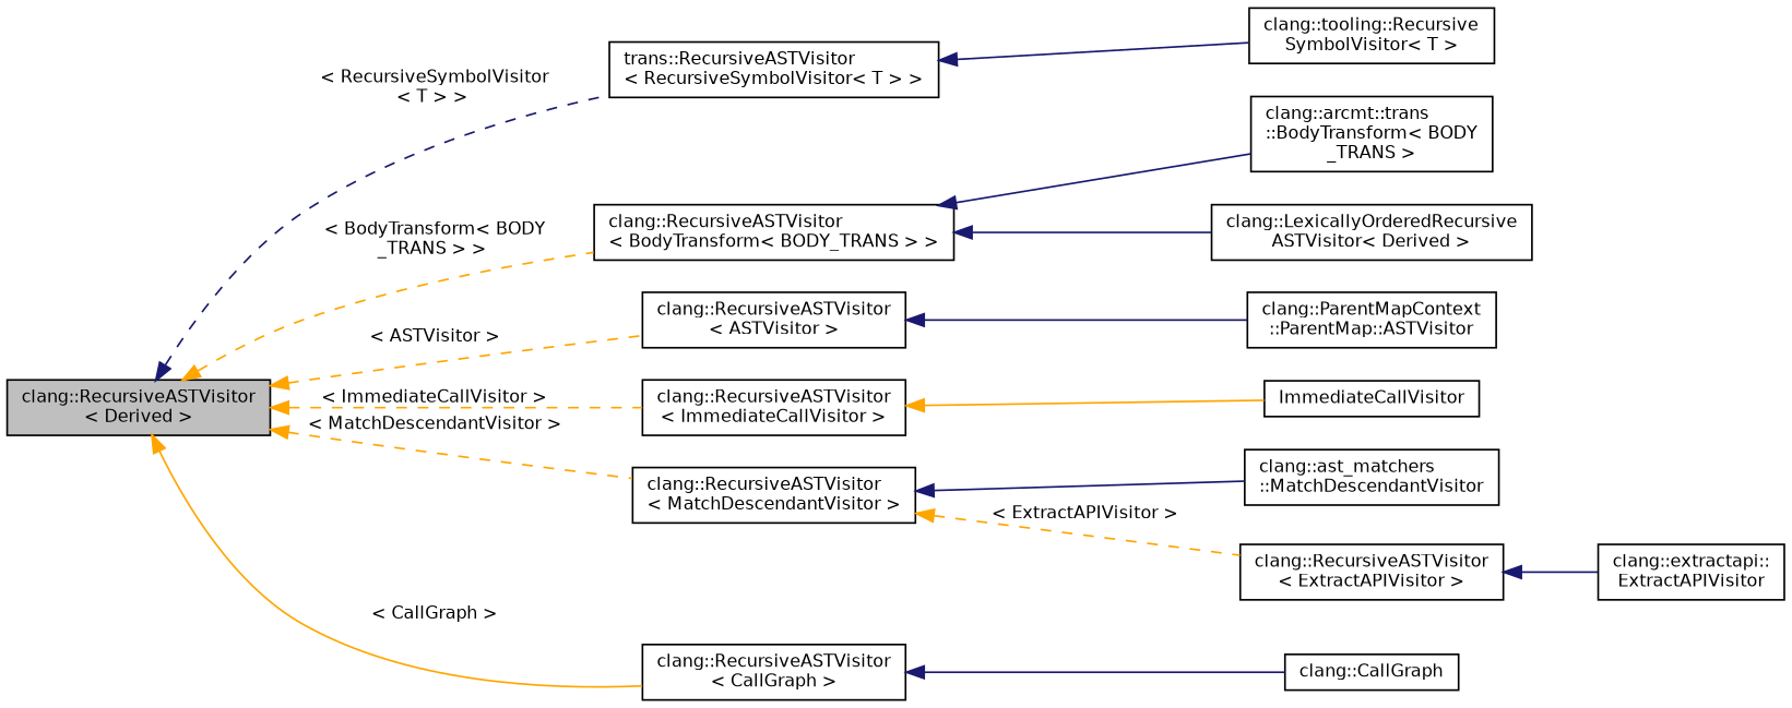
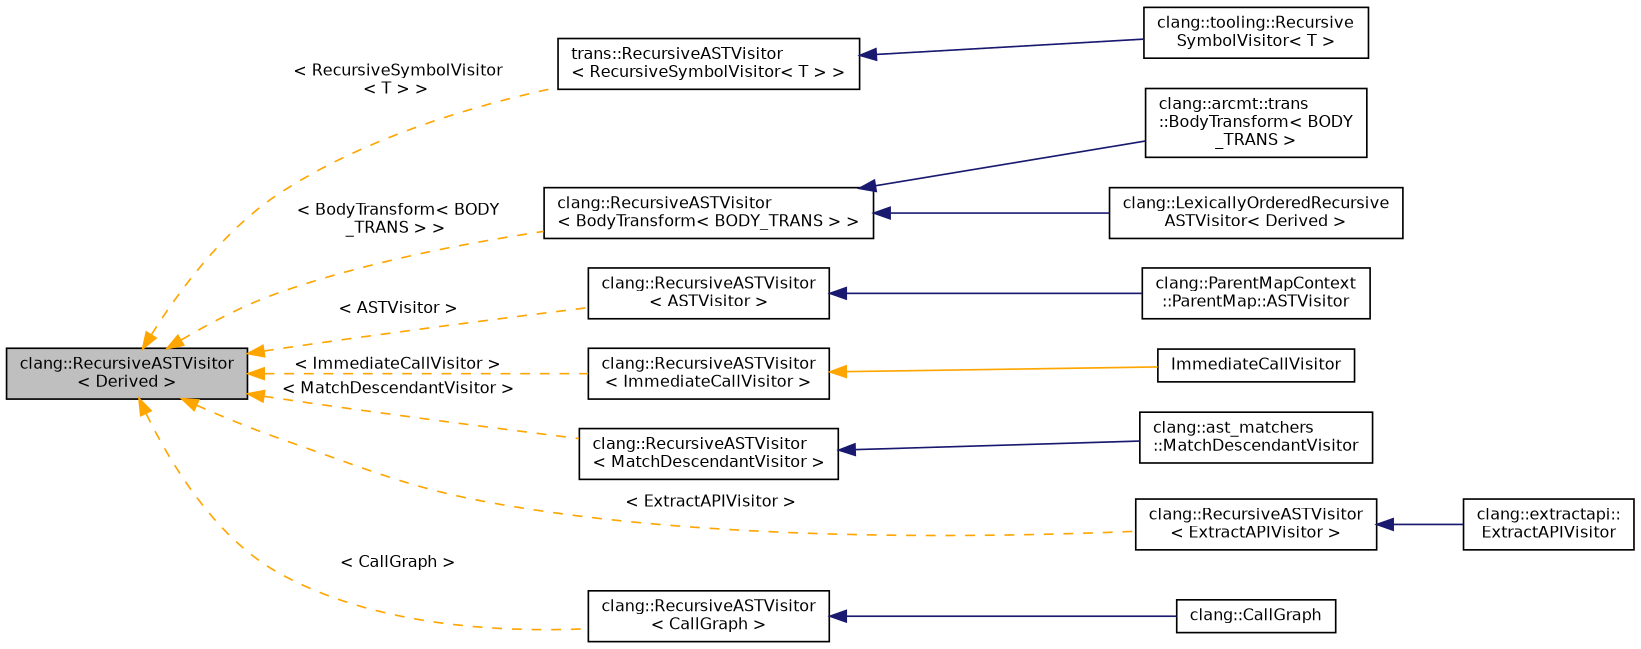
  digraph {
    rankdir=LR
    node [color=black fontname=Helvetica fontsize=10 shape=record]
    edge [color=orange dir=back fontname=Helvetica fontsize=10 labelfontname=Helvetica labelfontsize=10 style=solid]
    n1 [fillcolor=grey75 fontcolor=black height=0.2 label="clang::RecursiveASTVisitor\l\< Derived \>" style=filled width=0.4]
    n2 [height=0.2 label="trans::RecursiveASTVisitor\l\< RecursiveSymbolVisitor\< T \> \>" width=0.4]
    n3 [height=0.2 label="clang::RecursiveASTVisitor\l\< BodyTransform\< BODY_TRANS \> \>" width=0.4]
    n4 [height=0.2 label="clang::RecursiveASTVisitor\l\< ASTVisitor \>" width=0.4]
    n5 [height=0.2 label="clang::RecursiveASTVisitor\l\< ImmediateCallVisitor \>" width=0.4]
    n6 [height=0.2 label="clang::RecursiveASTVisitor\l\< MatchDescendantVisitor \>" width=0.4]
    n7 [height=0.2 label="clang::RecursiveASTVisitor\l\< ExtractAPIVisitor \>" width=0.4]
    n8 [height=0.2 label="clang::RecursiveASTVisitor\l\< CallGraph \>" width=0.4]
    n9 [height=0.2 label="clang::LexicallyOrderedRecursive\lASTVisitor\< Derived \>" width=0.4]
    n10 [height=0.2 label="clang::tooling::Recursive\lSymbolVisitor\< T \>" width=0.4]
    n11 [height=0.2 label="clang::arcmt::trans\l::BodyTransform\< BODY\l_TRANS \>" width=0.4]
    n12 [height=0.2 label="clang::ParentMapContext\l::ParentMap::ASTVisitor" width=0.4]
    n13 [height=0.2 label=ImmediateCallVisitor width=0.4]
    n14 [height=0.2 label="clang::ast_matchers\l::MatchDescendantVisitor" width=0.4]
    n15 [height=0.2 label="clang::extractapi::\lExtractAPIVisitor" width=0.4]
    n16 [height=0.2 label="clang::CallGraph" width=0.4]
-   n1 -> n2 [color=midnightblue label=" \< RecursiveSymbolVisitor\l\< T \> \>" style=dashed]
+   n1 -> n2 [label=" \< RecursiveSymbolVisitor\l\< T \> \>" style=dashed]
    n1 -> n3 [label=" \< BodyTransform\< BODY\l_TRANS \> \>" style=dashed]
    n1 -> n4 [label=" \< ASTVisitor \>" style=dashed]
    n1 -> n5 [label=" \< ImmediateCallVisitor \>" style=dashed]
    n1 -> n6 [label=" \< MatchDescendantVisitor \>" style=dashed]
-   n6 -> n7 [label=" \< ExtractAPIVisitor \>" style=dashed]
-   n1 -> n8 [label=" \< CallGraph \>"]
+   n1 -> n7 [label=" \< ExtractAPIVisitor \>" style=dashed]
+   n1 -> n8 [label=" \< CallGraph \>" style=dashed]
    n2 -> n10 [color=midnightblue]
    n3 -> n9 [color=midnightblue]
    n3 -> n11 [color=midnightblue]
    n4 -> n12 [color=midnightblue]
    n5 -> n13
    n6 -> n14 [color=midnightblue]
    n7 -> n15 [color=midnightblue]
    n8 -> n16 [color=midnightblue]
  }
